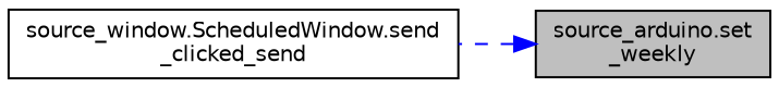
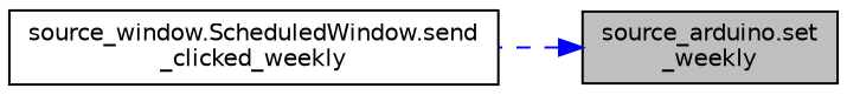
  digraph {
    rankdir=RL
    node [color=black fontname=Helvetica fontsize=10 shape=record style=filled]
    n1 [fillcolor=grey75 fontcolor=black height=0.2 label="source_arduino.set\l_weekly" width=0.4]
-   n2 [fillcolor=white height=0.2 label="source_window.ScheduledWindow.send\l_clicked_send" width=0.4]
+   n2 [fillcolor=white height=0.2 label="source_window.ScheduledWindow.send\l_clicked_weekly" width=0.4]
    n1 -> n2 [color=blue dir=back fontname=Helvetica fontsize=10 labelfontname=Helvetica labelfontsize=10 style=dashed]
  }
